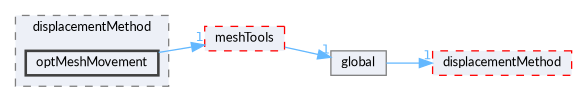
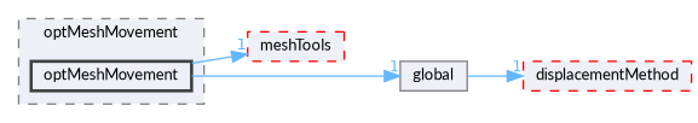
  digraph {
    compound=true
    fontname=Lato
    rankdir=LR
    node [color=red fillcolor="#edf0f7" fontname=Lato fontsize=10 shape=box style="filled,dashed"]
    edge [color=steelblue1 fontcolor=steelblue1 fontname=Lato fontsize=10 headlabel=1 labeldistance=1.5 labelfontname=Helvetica labelfontsize=10]
    n1 [color=grey25 height=0.2 label=optMeshMovement style="filled,bold" width=0.4]
    n2 [height=0.2 label=meshTools width=0.4]
    n3 [color=grey50 height=0.2 label=global style=filled width=0.4]
    n4 [height=0.2 label=displacementMethod width=0.4]
    subgraph cluster_1 {
      bgcolor="#edf0f7"
      fontsize=10
-     label=displacementMethod
+     label=optMeshMovement
      pencolor=grey50
      style="filled,dashed"
      n1
    }
    n1 -> n2
-   n2 -> n3
+   n1 -> n3
    n3 -> n4
  }
